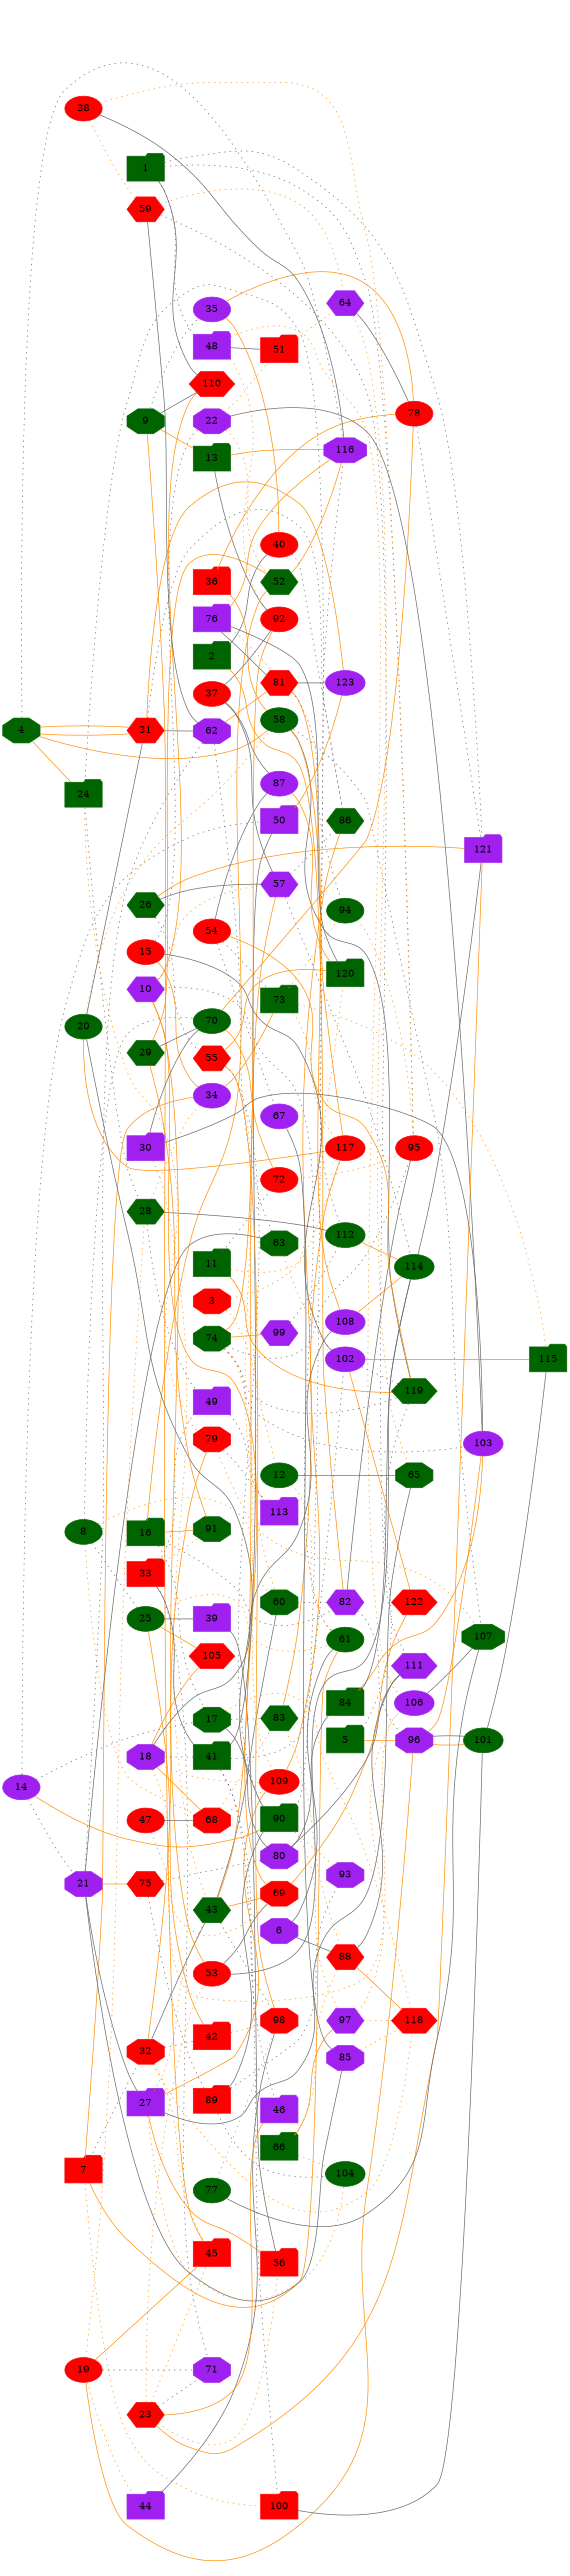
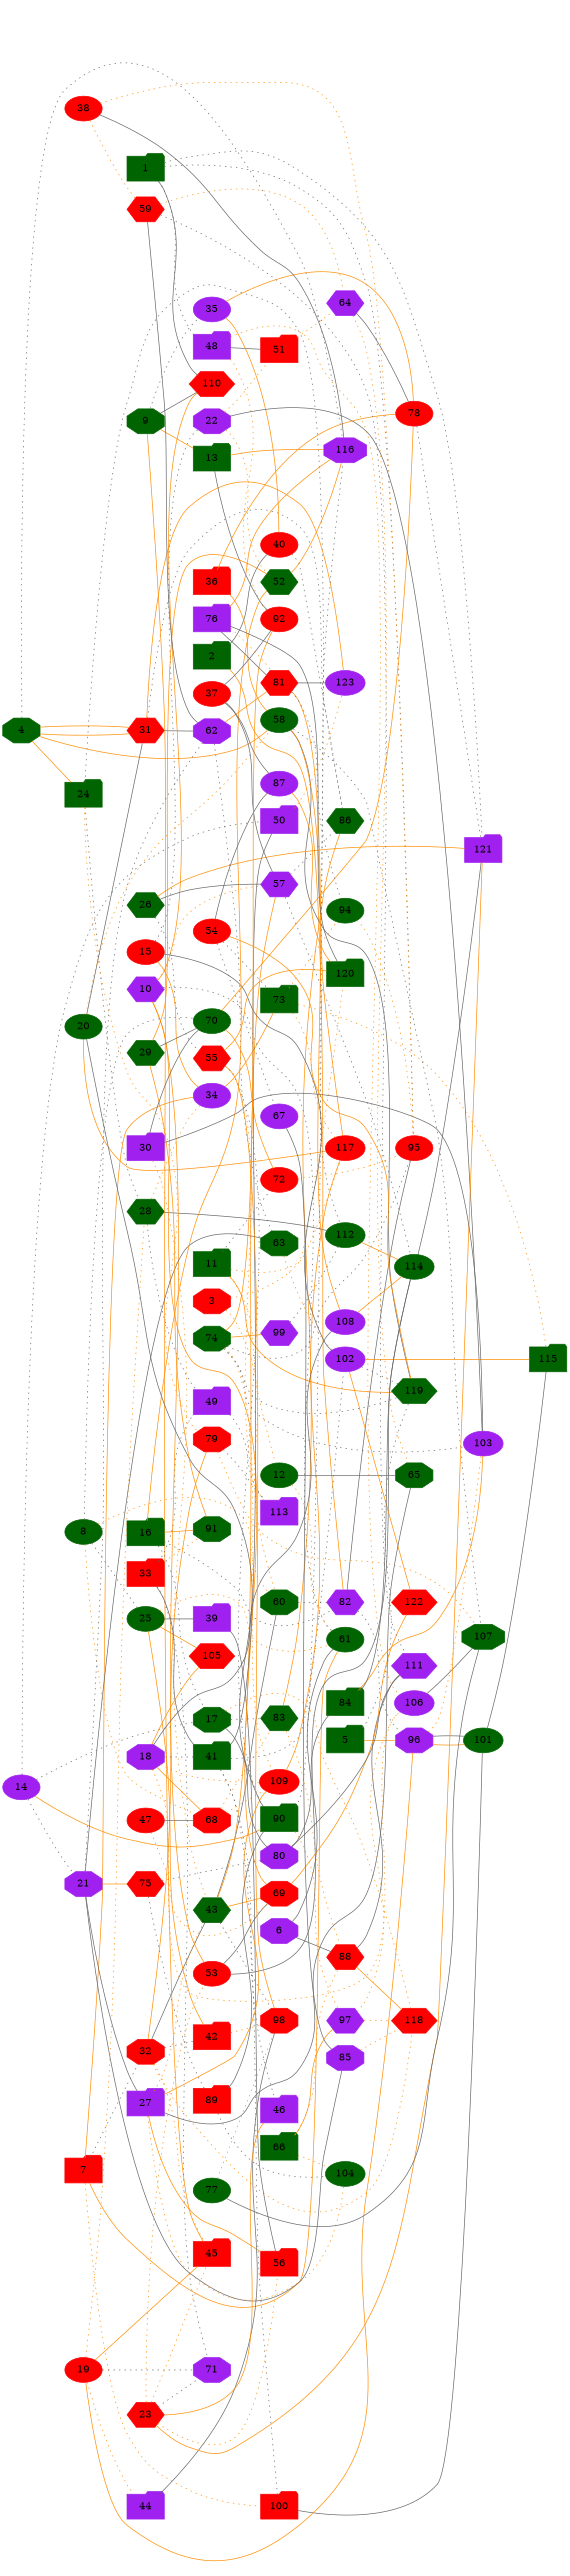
  graph {
    rankdir=LR
    node [color=darkgreen shape=ellipse style=filled]
    edge [color=darkorange style=solid]
    1 [shape=folder]
    48 [color=purple shape=folder]
    95 [color=red]
    110 [color=red shape=hexagon]
    121 [color=purple shape=folder]
    92 [color=red]
    106 [color=purple]
    51 [color=red shape=folder]
    2 [shape=folder]
    40 [color=red]
    82 [color=purple shape=hexagon]
    86 [shape=hexagon]
    96 [color=purple shape=octagon]
    3 [color=red shape=octagon]
    60 [shape=octagon]
    120 [shape=folder]
    4 [shape=octagon]
    24 [shape=folder]
    31 [color=red shape=hexagon]
    58
    116 [color=purple shape=octagon]
    28 [shape=hexagon]
    79 [color=red shape=octagon]
    112
    62 [color=purple shape=octagon]
    123 [color=purple]
    119 [shape=hexagon]
    108 [color=purple]
    107 [shape=octagon]
    5 [shape=folder]
    103 [color=purple]
    101
    6 [color=purple shape=octagon]
    61
    88 [color=red shape=hexagon]
    35 [color=purple]
    78 [color=red]
    118 [color=red shape=hexagon]
    111 [color=purple shape=hexagon]
    7 [color=red shape=folder]
    32 [color=red shape=octagon]
    34 [color=purple]
    100 [color=red shape=folder]
    45 [color=red shape=folder]
    42 [color=red shape=folder]
    43 [shape=hexagon]
    73 [shape=folder]
    8
    25
    68 [color=red shape=octagon]
    70
    105 [color=red shape=hexagon]
    39 [color=purple shape=folder]
    83 [shape=hexagon]
    109 [color=red]
    72 [color=red]
    9 [shape=octagon]
    13 [shape=folder]
    10 [color=purple shape=hexagon]
    53 [color=red]
    57 [color=purple shape=hexagon]
    69 [color=red shape=octagon]
    114
    122 [color=red shape=hexagon]
    11 [shape=folder]
    12
    117 [color=red]
    65 [shape=octagon]
    14 [color=purple]
    17 [shape=octagon]
    21 [color=purple shape=octagon]
    50 [color=purple shape=folder]
    90 [shape=folder]
    80 [color=purple shape=octagon]
    27 [color=purple shape=folder]
    63 [shape=octagon]
    75 [color=red shape=hexagon]
    85 [color=purple shape=octagon]
    97 [color=purple shape=hexagon]
-   93 [color=purple shape=octagon]
    15 [color=red]
    22 [color=purple shape=octagon]
    102 [color=purple]
    52 [shape=hexagon]
    115 [shape=folder]
    16 [shape=folder]
    91 [shape=octagon]
    84 [shape=folder]
    18 [color=purple shape=octagon]
    41 [shape=folder]
    46 [color=purple shape=folder]
    19 [color=red]
    44 [color=purple shape=folder]
    71 [color=purple shape=octagon]
    49 [color=purple shape=folder]
    98 [color=red shape=octagon]
    20
    56 [color=red shape=folder]
    104
    81 [color=red shape=hexagon]
    89 [color=red shape=folder]
    64 [color=purple shape=hexagon]
    23 [color=red shape=hexagon]
    113 [color=purple shape=folder]
    26 [shape=hexagon]
    55 [color=red shape=hexagon]
    29 [shape=hexagon]
    30 [color=purple shape=folder]
    33 [color=red shape=folder]
    94
    36 [color=red shape=folder]
    37 [color=red]
    87 [color=purple]
    38 [color=red]
    59 [color=red shape=hexagon]
    47 [color=red]
    54 [color=red]
    67 [color=purple]
    66 [shape=folder]
    74 [shape=octagon]
    99 [color=purple shape=hexagon]
    76 [color=purple shape=folder]
    77
    1 -- 48 [color=gray40 style=dotted]
    1 -- 95 [color=gray40 style=dotted]
    1 -- 110 [color=gray40]
    1 -- 121 [color=gray40 style=dotted]
    48 -- 92 [style=dotted]
    48 -- 106 [style=dotted]
    48 -- 51 [color=gray40]
    106 -- 107 [color=gray40]
    51 -- 64 [style=dotted]
    2 -- 40 [color=gray40]
    2 -- 82
    40 -- 86 [color=gray40 style=dotted]
    82 -- 95 [color=gray40]
    82 -- 96 [color=gray40 style=dotted]
-   96 -- 103
+   96 -- 103 [style=dotted]
    96 -- 101
    96 -- 101 [color=gray40]
    3 -- 60 [style=dotted]
    3 -- 120 [style=dotted]
    60 -- 82 [color=gray40 style=dotted]
    4 -- 24
    4 -- 31
    4 -- 31
    4 -- 58
    4 -- 116 [color=gray40 style=dotted]
    24 -- 28 [color=gray40 style=dotted]
    24 -- 79 [style=dotted]
    24 -- 112 [color=gray40 style=dotted]
    31 -- 86 [color=gray40 style=dotted]
    31 -- 62 [color=gray40]
    31 -- 123
    58 -- 119 [color=gray40]
    58 -- 108
    58 -- 107 [color=gray40 style=dotted]
    28 -- 112 [color=gray40]
    28 -- 34 [style=dotted]
    28 -- 49 [color=gray40 style=dotted]
    79 -- 107 [style=dotted]
    79 -- 113 [color=gray40 style=dotted]
    112 -- 114
    62 -- 63 [color=gray40 style=dotted]
    62 -- 81
    108 -- 114
    5 -- 96
    5 -- 119 [color=gray40 style=dotted]
    101 -- 115 [color=gray40]
    6 -- 61 [color=gray40]
    6 -- 88 [color=gray40]
    88 -- 118
    88 -- 111 [color=gray40]
    35 -- 40
    35 -- 78
    78 -- 121 [color=gray40 style=dotted]
    7 -- 61
    7 -- 32 [color=gray40 style=dotted]
    7 -- 34
    7 -- 100 [style=dotted]
    32 -- 79
    32 -- 118 [style=dotted]
    32 -- 45 [style=dotted]
    32 -- 42 [color=gray40 style=dotted]
    32 -- 43 [color=gray40]
    34 -- 73
    100 -- 101 [color=gray40]
    42 -- 98 [style=dotted]
    43 -- 60 [color=gray40]
    43 -- 57
    43 -- 69
    43 -- 98 [color=gray40 style=dotted]
    73 -- 117 [style=dotted]
    73 -- 115 [style=dotted]
    73 -- 94 [style=dotted]
    8 -- 60 [style=dotted]
    8 -- 25 [color=gray40 style=dotted]
    8 -- 68 [style=dotted]
    8 -- 70 [color=gray40 style=dotted]
    25 -- 61 [style=dotted]
    25 -- 42
    25 -- 105
    25 -- 39 [color=gray40]
    68 -- 83 [style=dotted]
    68 -- 109 [style=dotted]
    70 -- 78
    70 -- 72
    39 -- 56 [color=gray40]
    83 -- 86
    83 -- 88 [style=dotted]
    109 -- 117
    72 -- 95 [style=dotted]
    9 -- 110 [color=gray40]
    9 -- 35 [color=gray40 style=dotted]
    9 -- 45
    9 -- 13
    13 -- 92 [color=gray40]
    13 -- 116
    10 -- 110
    10 -- 61 [color=gray40 style=dotted]
    10 -- 53
    10 -- 57 [style=dotted]
    10 -- 69
    53 -- 69 [color=gray40]
    53 -- 114 [color=gray40]
    57 -- 86 [color=gray40 style=dotted]
    57 -- 114 [color=gray40 style=dotted]
    69 -- 122
    114 -- 121 [color=gray40]
    11 -- 119
    11 -- 72 [color=gray40 style=dotted]
    11 -- 12 [style=dotted]
    11 -- 117 [style=dotted]
    12 -- 61 [style=dotted]
    12 -- 65 [color=gray40]
    14 -- 17 [color=gray40 style=dotted]
    14 -- 21 [color=gray40 style=dotted]
    14 -- 50 [color=gray40 style=dotted]
    14 -- 90
    17 -- 118 [style=dotted]
    17 -- 83 [color=gray40 style=dotted]
    17 -- 80 [color=gray40]
    21 -- 62 [color=gray40 style=dotted]
    21 -- 27 [color=gray40]
    21 -- 63 [color=gray40]
    21 -- 75
    21 -- 85 [color=gray40]
-   50 -- 123
+   50 -- 123 [style=dotted]
    90 -- 116 [color=gray40 style=dotted]
    90 -- 97 [style=dotted]
-   90 -- 93 [style=dotted]
    80 -- 111 [color=gray40]
    80 -- 84 [color=gray40]
    27 -- 43 [style=dotted]
    27 -- 109
    27 -- 65 [color=gray40]
    27 -- 56
    27 -- 104 [style=dotted]
    63 -- 102 [style=dotted]
    75 -- 80 [color=gray40 style=dotted]
    75 -- 89 [color=gray40 style=dotted]
    85 -- 118 [style=dotted]
    97 -- 106 [style=dotted]
    97 -- 118 [style=dotted]
    15 -- 34
    15 -- 22 [color=gray40 style=dotted]
    15 -- 102 [color=gray40]
    22 -- 51 [style=dotted]
    22 -- 103 [color=gray40]
    22 -- 52 [style=dotted]
    102 -- 119 [color=gray40 style=dotted]
    102 -- 122
    102 -- 115
    52 -- 116
    16 -- 82 [color=gray40 style=dotted]
    16 -- 17 [color=gray40 style=dotted]
    16 -- 52
    16 -- 91
    84 -- 103
    84 -- 114 [color=gray40]
    18 -- 106 [style=dotted]
    18 -- 108 [color=gray40]
    18 -- 68
    18 -- 105
    18 -- 109 [style=dotted]
    18 -- 41 [color=gray40 style=dotted]
    41 -- 100 [color=gray40 style=dotted]
    41 -- 50 [color=gray40]
    41 -- 102 [color=gray40 style=dotted]
    41 -- 46 [color=gray40 style=dotted]
    19 -- 96
    19 -- 28 [style=dotted]
    19 -- 45
    19 -- 44 [style=dotted]
    19 -- 71 [color=gray40 style=dotted]
    44 -- 98 [color=gray40]
    49 -- 113 [color=gray40 style=dotted]
    20 -- 31 [color=gray40]
    20 -- 58 [style=dotted]
    20 -- 117
    20 -- 90 [color=gray40]
    81 -- 123 [color=gray40]
    81 -- 117
    81 -- 94 [color=gray40 style=dotted]
    89 -- 90 [color=gray40]
-   89 -- 93 [color=gray40 style=dotted]
    89 -- 104 [color=gray40 style=dotted]
    64 -- 78 [color=gray40]
    64 -- 65 [style=dotted]
    23 -- 121
    23 -- 45 [style=dotted]
    23 -- 53 [style=dotted]
    23 -- 46
    23 -- 71 [color=gray40 style=dotted]
    23 -- 56 [style=dotted]
    26 -- 121
    26 -- 57 [color=gray40]
    26 -- 55 [color=gray40 style=dotted]
    55 -- 120
    55 -- 90 [color=gray40 style=dotted]
    55 -- 98
    55 -- 113 [style=dotted]
    29 -- 70 [color=gray40]
    29 -- 52
    29 -- 91
    30 -- 103 [color=gray40]
    30 -- 43 [style=dotted]
    30 -- 70 [color=gray40]
    33 -- 91 [style=dotted]
    33 -- 41 [color=gray40]
    33 -- 71 [color=gray40 style=dotted]
    33 -- 49 [color=gray40 style=dotted]
    94 -- 95 [style=dotted]
    36 -- 58
    36 -- 78
    37 -- 92 [color=gray40]
    37 -- 57 [color=gray40]
    37 -- 87 [color=gray40]
    87 -- 120
    38 -- 95 [style=dotted]
    38 -- 116 [color=gray40]
    38 -- 59 [style=dotted]
    59 -- 62 [color=gray40]
    59 -- 111 [color=gray40 style=dotted]
    59 -- 64 [style=dotted]
    47 -- 68 [color=gray40]
    47 -- 69 [style=dotted]
    54 -- 119
    54 -- 73 [color=gray40 style=dotted]
    54 -- 87 [color=gray40]
    54 -- 67 [color=gray40 style=dotted]
    67 -- 85 [color=gray40]
    66 -- 88 [style=dotted]
    66 -- 97
    66 -- 104 [style=dotted]
    74 -- 95 [color=gray40 style=dotted]
    74 -- 92
    74 -- 119 [color=gray40 style=dotted]
    74 -- 103 [color=gray40 style=dotted]
    74 -- 109 [style=dotted]
    74 -- 99
    99 -- 112 [color=gray40 style=dotted]
    76 -- 120 [color=gray40]
    76 -- 116
    76 -- 81 [color=gray40]
    76 -- 81 [style=dotted]
    77 -- 107 [color=gray40]
    77 -- 98 [style=dotted]
  }
